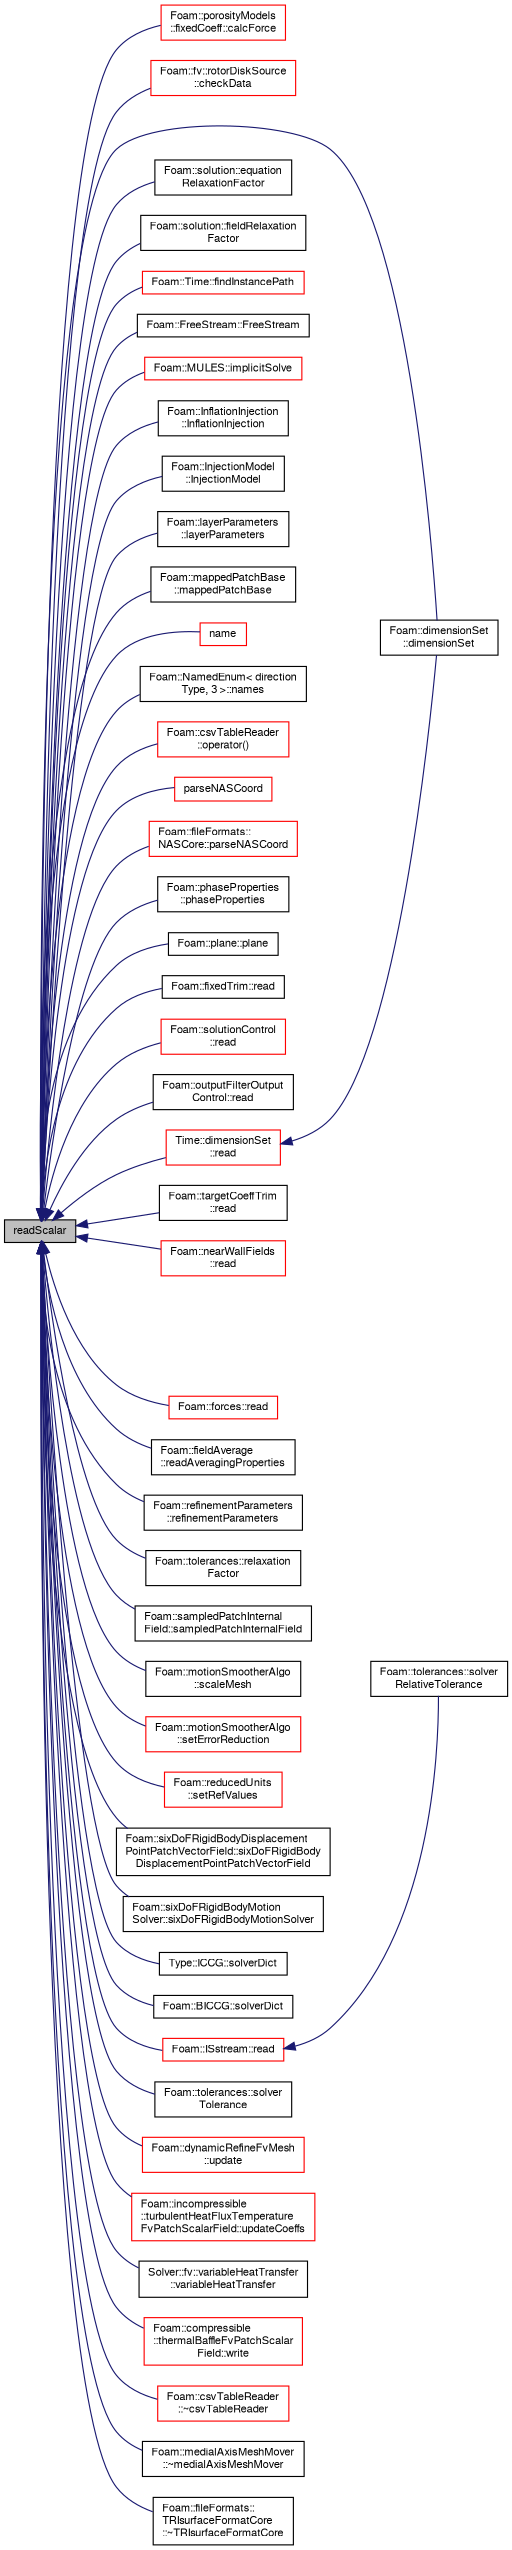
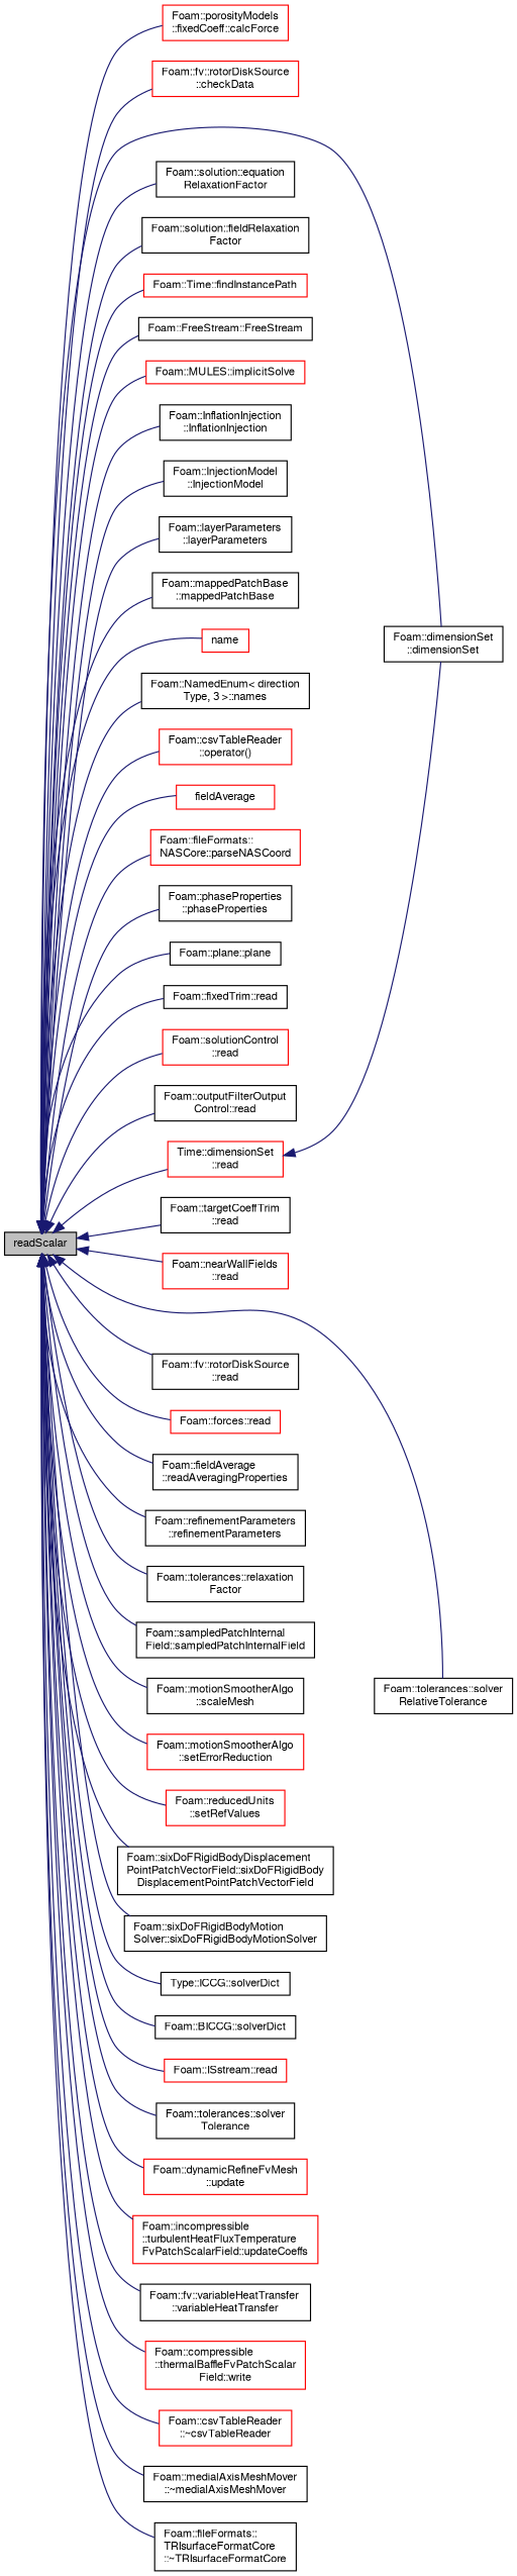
  digraph {
    rankdir=LR
    node [color=black fontname=FreeSans fontsize=10 shape=record]
    edge [color=midnightblue dir=back fontname=FreeSans fontsize=10 labelfontname=FreeSans labelfontsize=10 style=solid]
    n1 [fillcolor=grey75 fontcolor=black height=0.2 label=readScalar style=filled width=0.4]
    n2 [color=red height=0.2 label="Foam::porosityModels\l::fixedCoeff::calcForce" width=0.4]
    n3 [color=red height=0.2 label="Foam::fv::rotorDiskSource\l::checkData" width=0.4]
    n4 [height=0.2 label="Foam::dimensionSet\l::dimensionSet" width=0.4]
    n5 [height=0.2 label="Foam::solution::equation\lRelaxationFactor" width=0.4]
    n6 [height=0.2 label="Foam::solution::fieldRelaxation\lFactor" width=0.4]
    n7 [color=red height=0.2 label="Foam::Time::findInstancePath" width=0.4]
    n8 [height=0.2 label="Foam::FreeStream::FreeStream" width=0.4]
    n9 [color=red height=0.2 label="Foam::MULES::implicitSolve" width=0.4]
    n10 [height=0.2 label="Foam::InflationInjection\l::InflationInjection" width=0.4]
    n11 [height=0.2 label="Foam::InjectionModel\l::InjectionModel" width=0.4]
    n12 [height=0.2 label="Foam::layerParameters\l::layerParameters" width=0.4]
    n13 [height=0.2 label="Foam::mappedPatchBase\l::mappedPatchBase" width=0.4]
    n14 [color=red height=0.2 label=name width=0.4]
    n15 [height=0.2 label="Foam::NamedEnum\< direction\lType, 3 \>::names" width=0.4]
    n16 [color=red height=0.2 label="Foam::csvTableReader\l::operator()" width=0.4]
-   n17 [color=red height=0.2 label=parseNASCoord width=0.4]
+   n17 [color=red height=0.2 label=fieldAverage width=0.4]
    n18 [color=red height=0.2 label="Foam::fileFormats::\lNASCore::parseNASCoord" width=0.4]
    n19 [height=0.2 label="Foam::phaseProperties\l::phaseProperties" width=0.4]
    n20 [height=0.2 label="Foam::plane::plane" width=0.4]
    n21 [height=0.2 label="Foam::fixedTrim::read" width=0.4]
    n22 [color=red height=0.2 label="Foam::solutionControl\l::read" width=0.4]
    n23 [height=0.2 label="Foam::outputFilterOutput\lControl::read" width=0.4]
    n24 [color=red height=0.2 label="Foam::ISstream::read" width=0.4]
    n25 [height=0.2 label="Foam::targetCoeffTrim\l::read" width=0.4]
    n26 [color=red height=0.2 label="Foam::nearWallFields\l::read" width=0.4]
    n27 [color=red height=0.2 label="Time::dimensionSet\l::read" width=0.4]
+   n28 [height=0.2 label="Foam::fv::rotorDiskSource\l::read" width=0.4]
    n29 [color=red height=0.2 label="Foam::forces::read" width=0.4]
    n30 [height=0.2 label="Foam::fieldAverage\l::readAveragingProperties" width=0.4]
    n31 [height=0.2 label="Foam::refinementParameters\l::refinementParameters" width=0.4]
    n32 [height=0.2 label="Foam::tolerances::relaxation\lFactor" width=0.4]
    n33 [height=0.2 label="Foam::sampledPatchInternal\lField::sampledPatchInternalField" width=0.4]
    n34 [height=0.2 label="Foam::motionSmootherAlgo\l::scaleMesh" width=0.4]
    n35 [color=red height=0.2 label="Foam::motionSmootherAlgo\l::setErrorReduction" width=0.4]
    n36 [color=red height=0.2 label="Foam::reducedUnits\l::setRefValues" width=0.4]
    n37 [height=0.2 label="Foam::sixDoFRigidBodyDisplacement\lPointPatchVectorField::sixDoFRigidBody\lDisplacementPointPatchVectorField" width=0.4]
    n38 [height=0.2 label="Foam::sixDoFRigidBodyMotion\lSolver::sixDoFRigidBodyMotionSolver" width=0.4]
    n39 [height=0.2 label="Type::ICCG::solverDict" width=0.4]
    n40 [height=0.2 label="Foam::BICCG::solverDict" width=0.4]
    n41 [height=0.2 label="Foam::tolerances::solver\lRelativeTolerance" width=0.4]
    n42 [height=0.2 label="Foam::tolerances::solver\lTolerance" width=0.4]
    n43 [color=red height=0.2 label="Foam::dynamicRefineFvMesh\l::update" width=0.4]
    n44 [color=red height=0.2 label="Foam::incompressible\l::turbulentHeatFluxTemperature\lFvPatchScalarField::updateCoeffs" width=0.4]
-   n45 [height=0.2 label="Solver::fv::variableHeatTransfer\l::variableHeatTransfer" width=0.4]
+   n45 [height=0.2 label="Foam::fv::variableHeatTransfer\l::variableHeatTransfer" width=0.4]
    n46 [color=red height=0.2 label="Foam::compressible\l::thermalBaffleFvPatchScalar\lField::write" width=0.4]
    n47 [color=red height=0.2 label="Foam::csvTableReader\l::~csvTableReader" width=0.4]
    n48 [height=0.2 label="Foam::medialAxisMeshMover\l::~medialAxisMeshMover" width=0.4]
    n49 [height=0.2 label="Foam::fileFormats::\lTRIsurfaceFormatCore\l::~TRIsurfaceFormatCore" width=0.4]
    n1 -> n2
    n1 -> n3
    n1 -> n4
    n1 -> n5
    n1 -> n6
    n1 -> n7
    n1 -> n8
    n1 -> n9
    n1 -> n10
    n1 -> n11
    n1 -> n12
    n1 -> n13
    n1 -> n14
    n1 -> n15
    n1 -> n16
    n1 -> n17
    n1 -> n18
    n1 -> n19
    n1 -> n20
    n1 -> n21
    n1 -> n22
    n1 -> n23
    n1 -> n24
    n1 -> n25
    n1 -> n26
    n1 -> n27
+   n1 -> n28
    n1 -> n29
    n1 -> n30
    n1 -> n31
    n1 -> n32
    n1 -> n33
    n1 -> n34
    n1 -> n35
    n1 -> n36
    n1 -> n37
    n1 -> n38
    n1 -> n39
    n1 -> n40
-   n24 -> n41
+   n1 -> n41
    n1 -> n42
    n1 -> n43
    n1 -> n44
    n1 -> n45
    n1 -> n46
    n1 -> n47
    n1 -> n48
    n1 -> n49
    n27 -> n4
  }
